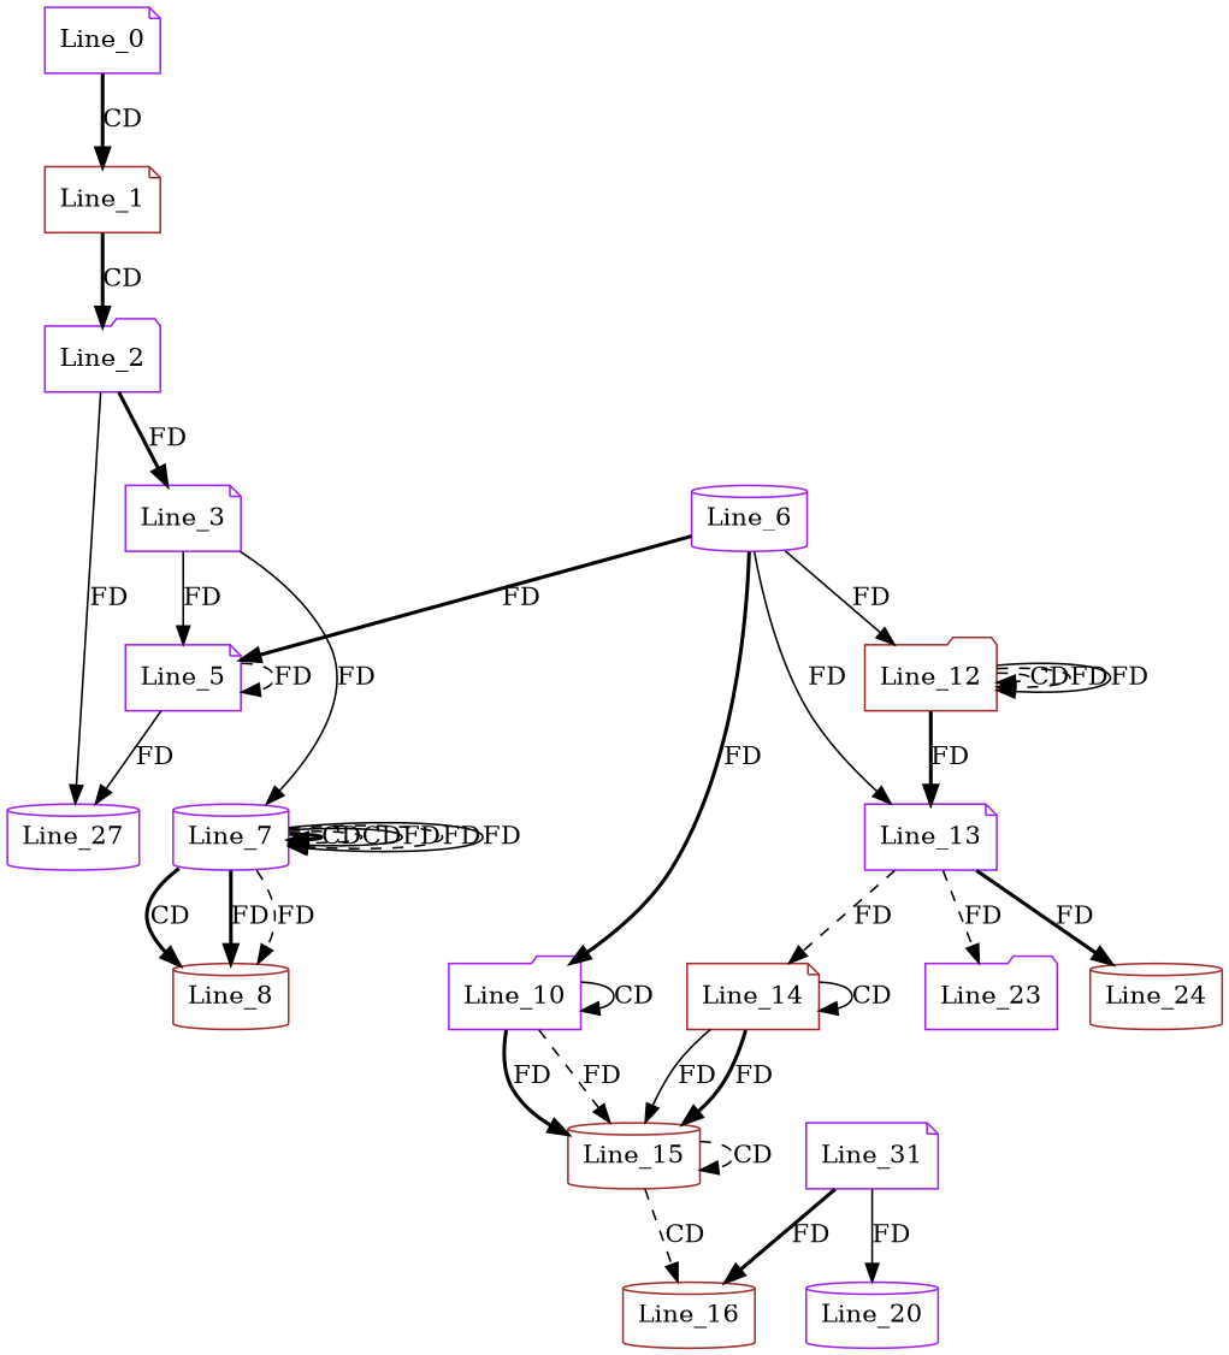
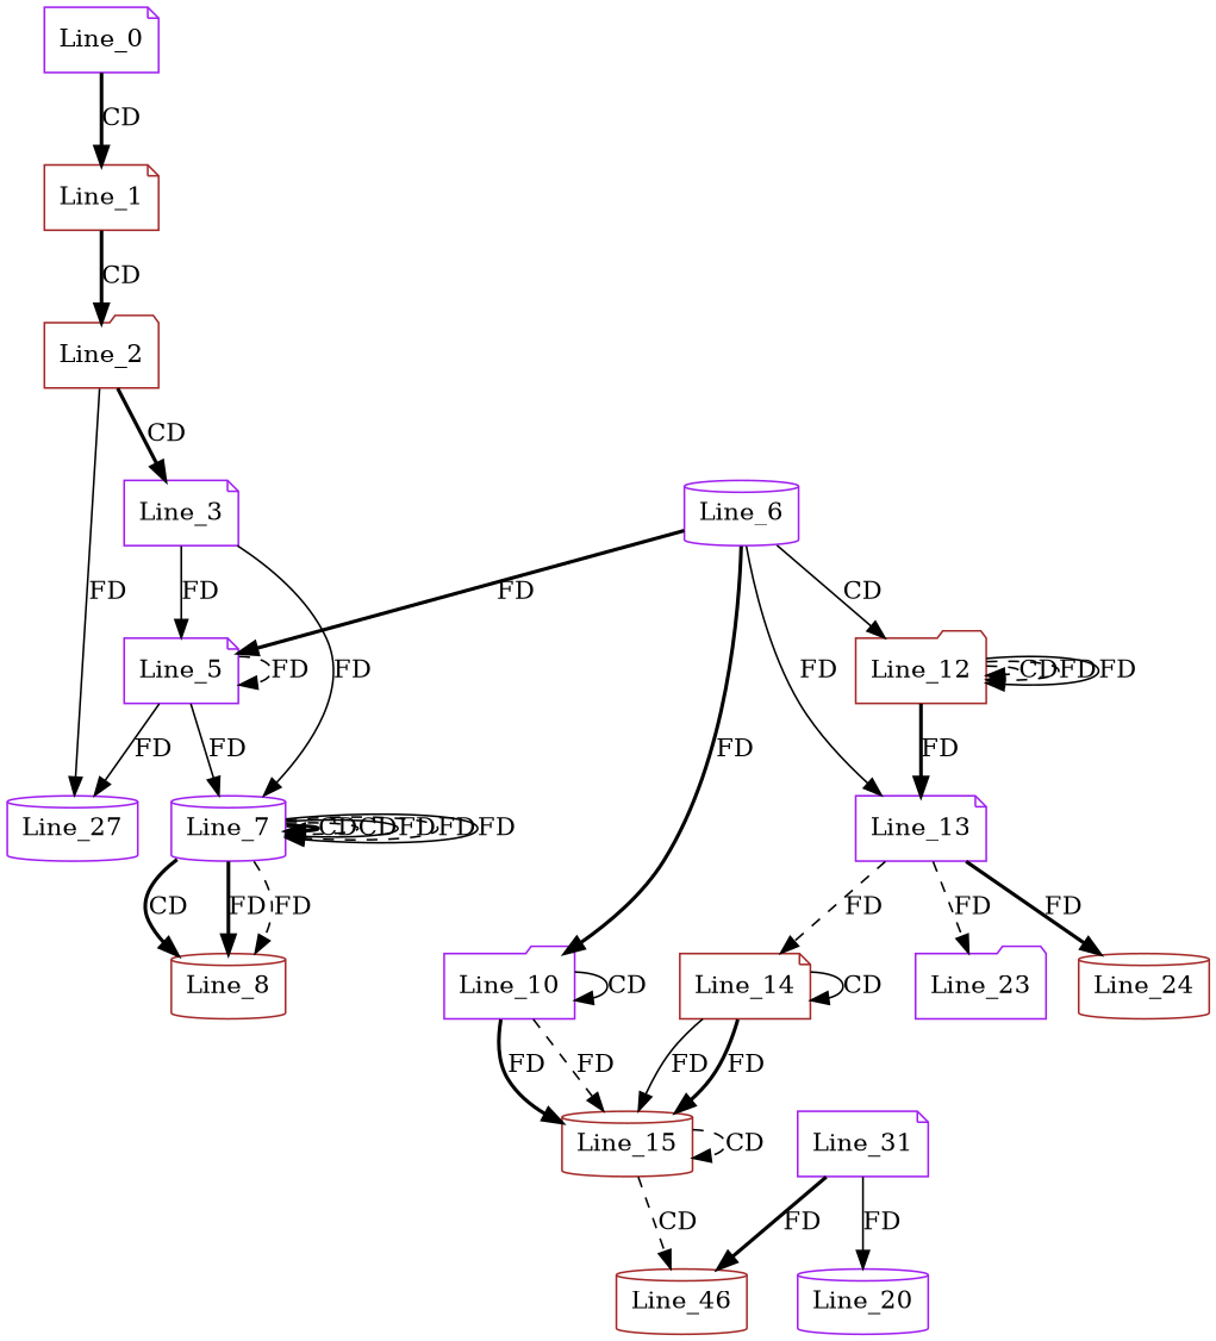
  digraph {
    node [color=purple shape=cylinder]
    edge [style=solid]
    Line_0 [shape=note]
    Line_1 [color=brown shape=note]
-   Line_2 [shape=folder]
+   Line_2 [color=brown shape=folder]
    Line_3 [shape=note]
    Line_27
    Line_5 [shape=note]
    Line_7
    Line_8 [color=brown]
    Line_6
    Line_10 [shape=folder]
    Line_12 [color=brown shape=folder]
    Line_13 [shape=note]
    Line_15 [color=brown]
    Line_14 [color=brown shape=note]
    Line_23 [shape=folder]
    Line_24 [color=brown]
-   Line_16 [color=brown]
+   Line_16 [color=brown label=Line_46]
    n18 [label=Line_31 shape=note]
    Line_20
    Line_0 -> Line_1 [label=CD style=bold]
    Line_1 -> Line_2 [label=CD style=bold]
-   Line_2 -> Line_3 [label=FD style=bold]
+   Line_2 -> Line_3 [label=CD style=bold]
    Line_2 -> Line_27 [label=FD]
    Line_3 -> Line_5 [label=FD]
    Line_3 -> Line_7 [label=FD]
    Line_5 -> Line_27 [label=FD]
    Line_5 -> Line_5 [label=FD style=dashed]
+   Line_5 -> Line_7 [label=FD]
    Line_7 -> Line_7 [label=CD style=bold]
    Line_7 -> Line_7 [label=CD style=dashed]
    Line_7 -> Line_7 [label=FD]
    Line_7 -> Line_7 [label=FD style=dashed]
    Line_7 -> Line_7 [label=FD]
    Line_7 -> Line_8 [label=CD style=bold]
    Line_7 -> Line_8 [label=FD style=bold]
    Line_7 -> Line_8 [label=FD style=dashed]
    Line_6 -> Line_5 [label=FD style=bold]
    Line_6 -> Line_10 [label=FD style=bold]
-   Line_6 -> Line_12 [label=FD]
+   Line_6 -> Line_12 [label=CD]
    Line_6 -> Line_13 [label=FD]
    Line_10 -> Line_10 [label=CD]
    Line_10 -> Line_15 [label=FD style=bold]
    Line_10 -> Line_15 [label=FD style=dashed]
    Line_12 -> Line_12 [label=CD style=dashed]
    Line_12 -> Line_12 [label=FD style=dashed]
    Line_12 -> Line_12 [label=FD]
    Line_12 -> Line_13 [label=FD style=bold]
    Line_13 -> Line_14 [label=FD style=dashed]
    Line_13 -> Line_23 [label=FD style=dashed]
    Line_13 -> Line_24 [label=FD style=bold]
    Line_15 -> Line_15 [label=CD style=dashed]
    Line_15 -> Line_16 [label=CD style=dashed]
    Line_14 -> Line_15 [label=FD]
    Line_14 -> Line_15 [label=FD style=bold]
    Line_14 -> Line_14 [label=CD]
    n18 -> Line_16 [label=FD style=bold]
    n18 -> Line_20 [label=FD]
  }
